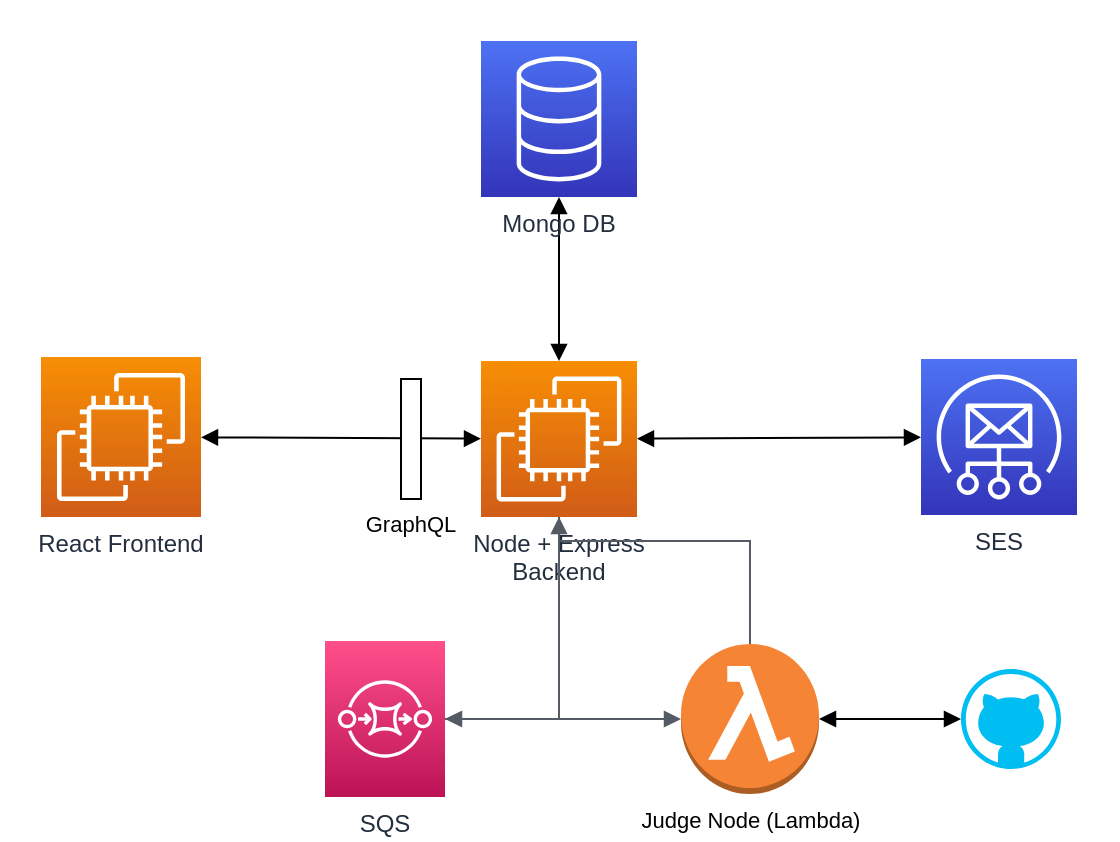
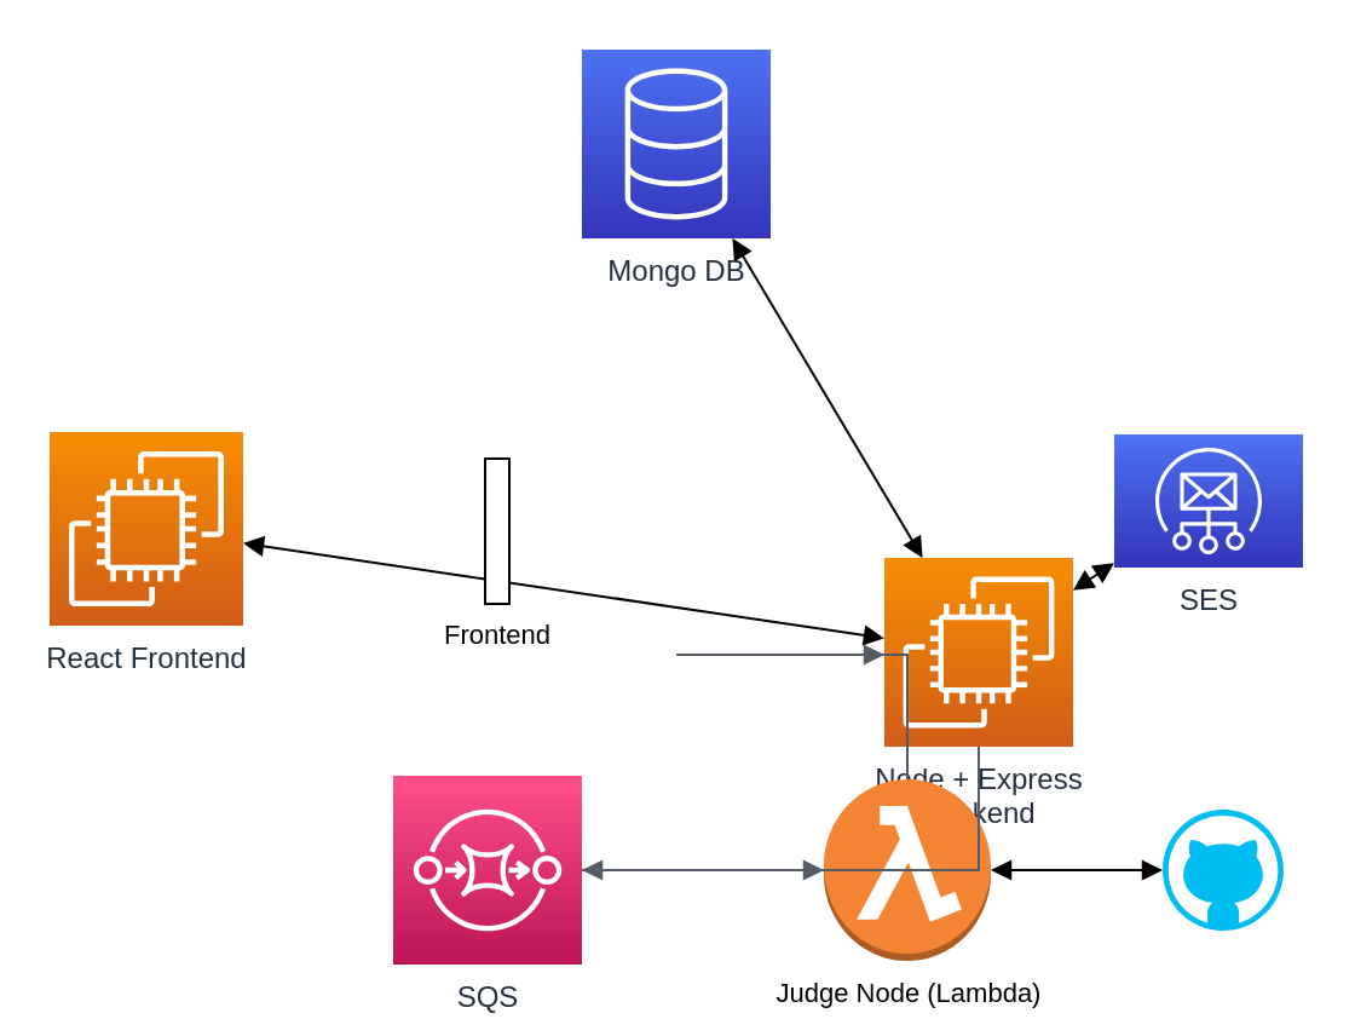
  <mxCell id="0" />
  <mxCell id="1" parent="0" />
  <mxCell id="2" value="" style="edgeStyle=none;shape=connector;rounded=0;orthogonalLoop=1;jettySize=auto;html=1;labelBackgroundColor=default;fontFamily=Helvetica;fontSize=11;fontColor=default;startArrow=block;startFill=1;endArrow=block;endFill=1;strokeColor=default;" edge="1" parent="1" source="3" target="6"><mxGeometry relative="1" as="geometry" /></mxCell>
  <mxCell id="3" value="React Frontend&lt;br&gt;" style="sketch=0;points=[[0,0,0],[0.25,0,0],[0.5,0,0],[0.75,0,0],[1,0,0],[0,1,0],[0.25,1,0],[0.5,1,0],[0.75,1,0],[1,1,0],[0,0.25,0],[0,0.5,0],[0,0.75,0],[1,0.25,0],[1,0.5,0],[1,0.75,0]];outlineConnect=0;fontColor=#232F3E;gradientColor=#F78E04;gradientDirection=north;fillColor=#D05C17;strokeColor=#ffffff;dashed=0;verticalLabelPosition=bottom;verticalAlign=top;align=center;html=1;fontSize=12;fontStyle=0;aspect=fixed;shape=mxgraph.aws4.resourceIcon;resIcon=mxgraph.aws4.ec2;" vertex="1" parent="1"><mxGeometry x="20" y="178" width="80" height="80" as="geometry" /></mxCell>
  <mxCell id="4" value="" style="edgeStyle=none;shape=connector;rounded=0;orthogonalLoop=1;jettySize=auto;html=1;labelBackgroundColor=default;fontFamily=Helvetica;fontSize=11;fontColor=default;endArrow=block;strokeColor=default;startArrow=block;startFill=1;endFill=1;" edge="1" parent="1" source="6" target="8"><mxGeometry relative="1" as="geometry" /></mxCell>
  <mxCell id="5" value="" style="edgeStyle=none;shape=connector;rounded=0;orthogonalLoop=1;jettySize=auto;html=1;labelBackgroundColor=default;fontFamily=Helvetica;fontSize=11;fontColor=default;startArrow=block;startFill=1;endArrow=block;endFill=1;strokeColor=default;" edge="1" parent="1" source="6" target="7"><mxGeometry relative="1" as="geometry" /></mxCell>
- <mxCell id="6" value="Node + Express&lt;br&gt;Backend" style="sketch=0;points=[[0,0,0],[0.25,0,0],[0.5,0,0],[0.75,0,0],[1,0,0],[0,1,0],[0.25,1,0],[0.5,1,0],[0.75,1,0],[1,1,0],[0,0.25,0],[0,0.5,0],[0,0.75,0],[1,0.25,0],[1,0.5,0],[1,0.75,0]];outlineConnect=0;fontColor=#232F3E;gradientColor=#F78E04;gradientDirection=north;fillColor=#D05C17;strokeColor=#ffffff;dashed=0;verticalLabelPosition=bottom;verticalAlign=top;align=center;html=1;fontSize=12;fontStyle=0;aspect=fixed;shape=mxgraph.aws4.resourceIcon;resIcon=mxgraph.aws4.ec2;" vertex="1" parent="1"><mxGeometry x="240" y="180" width="78" height="78" as="geometry" /></mxCell>
+ <mxCell id="6" value="Node + Express&lt;br&gt;Backend" style="sketch=0;points=[[0,0,0],[0.25,0,0],[0.5,0,0],[0.75,0,0],[1,0,0],[0,1,0],[0.25,1,0],[0.5,1,0],[0.75,1,0],[1,1,0],[0,0.25,0],[0,0.5,0],[0,0.75,0],[1,0.25,0],[1,0.5,0],[1,0.75,0]];outlineConnect=0;fontColor=#232F3E;gradientColor=#F78E04;gradientDirection=north;fillColor=#D05C17;strokeColor=#ffffff;dashed=0;verticalLabelPosition=bottom;verticalAlign=top;align=center;html=1;fontSize=12;fontStyle=0;aspect=fixed;shape=mxgraph.aws4.resourceIcon;resIcon=mxgraph.aws4.ec2;" vertex="1" parent="1"><mxGeometry x="365" y="230" width="78" height="78" as="geometry" /></mxCell>
  <mxCell id="7" value="Mongo DB&lt;br&gt;" style="sketch=0;points=[[0,0,0],[0.25,0,0],[0.5,0,0],[0.75,0,0],[1,0,0],[0,1,0],[0.25,1,0],[0.5,1,0],[0.75,1,0],[1,1,0],[0,0.25,0],[0,0.5,0],[0,0.75,0],[1,0.25,0],[1,0.5,0],[1,0.75,0]];outlineConnect=0;fontColor=#232F3E;gradientColor=#4D72F3;gradientDirection=north;fillColor=#3334B9;strokeColor=#ffffff;dashed=0;verticalLabelPosition=bottom;verticalAlign=top;align=center;html=1;fontSize=12;fontStyle=0;aspect=fixed;shape=mxgraph.aws4.resourceIcon;resIcon=mxgraph.aws4.database;" vertex="1" parent="1"><mxGeometry x="240" y="20" width="78" height="78" as="geometry" /></mxCell>
- <mxCell id="8" value="SES&lt;br&gt;" style="sketch=0;points=[[0,0,0],[0.25,0,0],[0.5,0,0],[0.75,0,0],[1,0,0],[0,1,0],[0.25,1,0],[0.5,1,0],[0.75,1,0],[1,1,0],[0,0.25,0],[0,0.5,0],[0,0.75,0],[1,0.25,0],[1,0.5,0],[1,0.75,0]];outlineConnect=0;fontColor=#232F3E;gradientColor=#4D72F3;gradientDirection=north;fillColor=#3334B9;strokeColor=#ffffff;dashed=0;verticalLabelPosition=bottom;verticalAlign=top;align=center;html=1;fontSize=12;fontStyle=0;aspect=fixed;shape=mxgraph.aws4.resourceIcon;resIcon=mxgraph.aws4.simple_email_service;" vertex="1" parent="1"><mxGeometry x="460" y="179" width="78" height="78" as="geometry" /></mxCell>
- <mxCell id="9" value="GraphQL&lt;br&gt;" style="verticalLabelPosition=bottom;verticalAlign=top;html=1;shape=mxgraph.basic.rect;fillColor2=none;strokeWidth=1;size=20;indent=5;fontFamily=Helvetica;fontSize=11;fontColor=default;" vertex="1" parent="1"><mxGeometry x="200" y="189" width="10" height="60" as="geometry" /></mxCell>
- <mxCell id="10" value="SQS&lt;br&gt;" style="sketch=0;points=[[0,0,0],[0.25,0,0],[0.5,0,0],[0.75,0,0],[1,0,0],[0,1,0],[0.25,1,0],[0.5,1,0],[0.75,1,0],[1,1,0],[0,0.25,0],[0,0.5,0],[0,0.75,0],[1,0.25,0],[1,0.5,0],[1,0.75,0]];outlineConnect=0;fontColor=#232F3E;gradientColor=#FF4F8B;gradientDirection=north;fillColor=#BC1356;strokeColor=#ffffff;dashed=0;verticalLabelPosition=bottom;verticalAlign=top;align=center;html=1;fontSize=12;fontStyle=0;aspect=fixed;shape=mxgraph.aws4.resourceIcon;resIcon=mxgraph.aws4.sqs;fontFamily=Helvetica;" vertex="1" parent="1"><mxGeometry x="162" y="320" width="60" height="78" as="geometry" /></mxCell>
+ <mxCell id="8" value="SES&lt;br&gt;" style="sketch=0;points=[[0,0,0],[0.25,0,0],[0.5,0,0],[0.75,0,0],[1,0,0],[0,1,0],[0.25,1,0],[0.5,1,0],[0.75,1,0],[1,1,0],[0,0.25,0],[0,0.5,0],[0,0.75,0],[1,0.25,0],[1,0.5,0],[1,0.75,0]];outlineConnect=0;fontColor=#232F3E;gradientColor=#4D72F3;gradientDirection=north;fillColor=#3334B9;strokeColor=#ffffff;dashed=0;verticalLabelPosition=bottom;verticalAlign=top;align=center;html=1;fontSize=12;fontStyle=0;aspect=fixed;shape=mxgraph.aws4.resourceIcon;resIcon=mxgraph.aws4.simple_email_service;" vertex="1" parent="1"><mxGeometry x="460" y="179" width="78" height="55" as="geometry" /></mxCell>
+ <mxCell id="9" value="Frontend&lt;br&gt;" style="verticalLabelPosition=bottom;verticalAlign=top;html=1;shape=mxgraph.basic.rect;fillColor2=none;strokeWidth=1;size=20;indent=5;fontFamily=Helvetica;fontSize=11;fontColor=default;" vertex="1" parent="1"><mxGeometry x="200" y="189" width="10" height="60" as="geometry" /></mxCell>
+ <mxCell id="10" value="SQS&lt;br&gt;" style="sketch=0;points=[[0,0,0],[0.25,0,0],[0.5,0,0],[0.75,0,0],[1,0,0],[0,1,0],[0.25,1,0],[0.5,1,0],[0.75,1,0],[1,1,0],[0,0.25,0],[0,0.5,0],[0,0.75,0],[1,0.25,0],[1,0.5,0],[1,0.75,0]];outlineConnect=0;fontColor=#232F3E;gradientColor=#FF4F8B;gradientDirection=north;fillColor=#BC1356;strokeColor=#ffffff;dashed=0;verticalLabelPosition=bottom;verticalAlign=top;align=center;html=1;fontSize=12;fontStyle=0;aspect=fixed;shape=mxgraph.aws4.resourceIcon;resIcon=mxgraph.aws4.sqs;fontFamily=Helvetica;" vertex="1" parent="1"><mxGeometry x="162" y="320" width="78" height="78" as="geometry" /></mxCell>
  <mxCell id="11" value="" style="edgeStyle=none;shape=connector;rounded=0;orthogonalLoop=1;jettySize=auto;html=1;labelBackgroundColor=default;fontFamily=Helvetica;fontSize=11;fontColor=default;startArrow=block;startFill=1;endArrow=block;endFill=1;strokeColor=default;" edge="1" parent="1" source="12" target="16"><mxGeometry relative="1" as="geometry" /></mxCell>
  <mxCell id="12" value="Judge Node (Lambda)&lt;br&gt;" style="outlineConnect=0;dashed=0;verticalLabelPosition=bottom;verticalAlign=top;align=center;html=1;shape=mxgraph.aws3.lambda_function;fillColor=#F58534;gradientColor=none;fontFamily=Helvetica;fontSize=11;fontColor=default;" vertex="1" parent="1"><mxGeometry x="340" y="321.5" width="69" height="75" as="geometry" /></mxCell>
  <mxCell id="13" value="" style="edgeStyle=orthogonalEdgeStyle;html=1;endArrow=none;elbow=vertical;startArrow=block;startFill=1;strokeColor=#545B64;rounded=0;labelBackgroundColor=default;fontFamily=Helvetica;fontSize=11;fontColor=default;shape=connector;" edge="1" parent="1" source="10" target="6"><mxGeometry width="100" relative="1" as="geometry"><mxPoint x="240" y="310" as="sourcePoint" /><mxPoint x="340" y="310" as="targetPoint" /></mxGeometry></mxCell>
  <mxCell id="14" value="" style="edgeStyle=orthogonalEdgeStyle;html=1;endArrow=none;elbow=vertical;startArrow=block;startFill=1;strokeColor=#545B64;rounded=0;labelBackgroundColor=default;fontFamily=Helvetica;fontSize=11;fontColor=default;shape=connector;" edge="1" parent="1" source="12" target="10"><mxGeometry width="100" relative="1" as="geometry"><mxPoint x="240" y="310" as="sourcePoint" /><mxPoint x="340" y="310" as="targetPoint" /></mxGeometry></mxCell>
  <mxCell id="15" value="" style="edgeStyle=orthogonalEdgeStyle;html=1;endArrow=none;elbow=vertical;startArrow=block;startFill=1;strokeColor=#545B64;rounded=0;labelBackgroundColor=default;fontFamily=Helvetica;fontSize=11;fontColor=default;shape=connector;entryX=0.5;entryY=0;entryDx=0;entryDy=0;entryPerimeter=0;" edge="1" parent="1" source="6" target="12"><mxGeometry width="100" relative="1" as="geometry"><mxPoint x="330" y="270" as="sourcePoint" /><mxPoint x="430" y="270" as="targetPoint" /><Array as="points"><mxPoint x="279" y="270" /><mxPoint x="375" y="270" /></Array></mxGeometry></mxCell>
  <mxCell id="16" value="" style="verticalLabelPosition=bottom;html=1;verticalAlign=top;align=center;strokeColor=none;fillColor=#00BEF2;shape=mxgraph.azure.github_code;pointerEvents=1;fontFamily=Helvetica;fontSize=11;fontColor=default;" vertex="1" parent="1"><mxGeometry x="480" y="334" width="50" height="50" as="geometry" /></mxCell>
